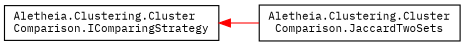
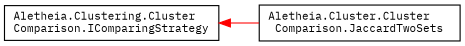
  digraph {
    rankdir=LR
    fontname="IBM Plex Mono"
    node [color=black fillcolor=white fontname="IBM Plex Mono" fontsize=10 shape=record style=filled]
    n1 [height=0.2 label="Aletheia.Clustering.Cluster\lComparison.IComparingStrategy" width=0.4]
-   n2 [height=0.2 label="Aletheia.Clustering.Cluster\lComparison.JaccardTwoSets" width=0.4]
+   n2 [height=0.2 label="Aletheia.Cluster.Cluster\lComparison.JaccardTwoSets" width=0.4]
    n1 -> n2 [color=red dir=back fontname="IBM Plex Mono" fontsize=10 labelfontname=Helvetica labelfontsize=10 style=solid]
  }
